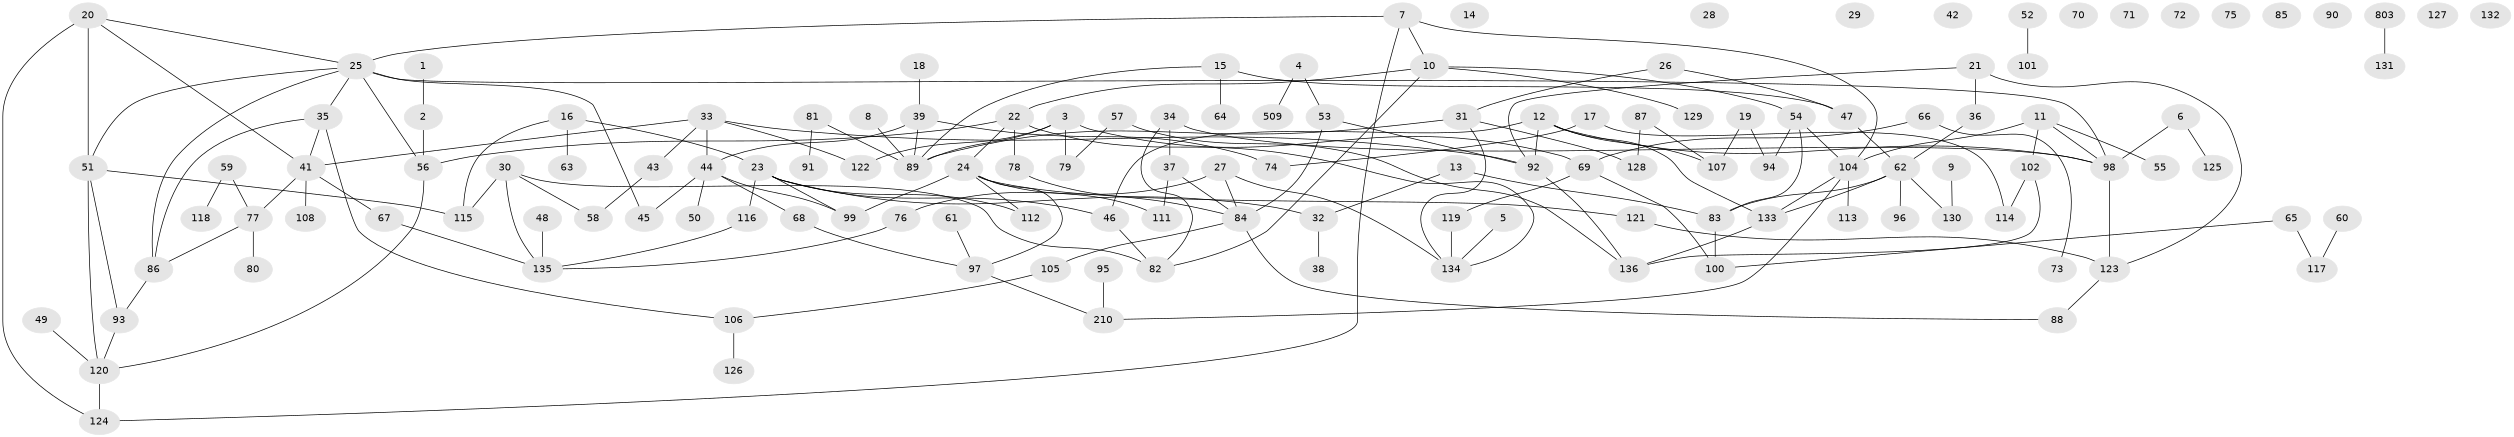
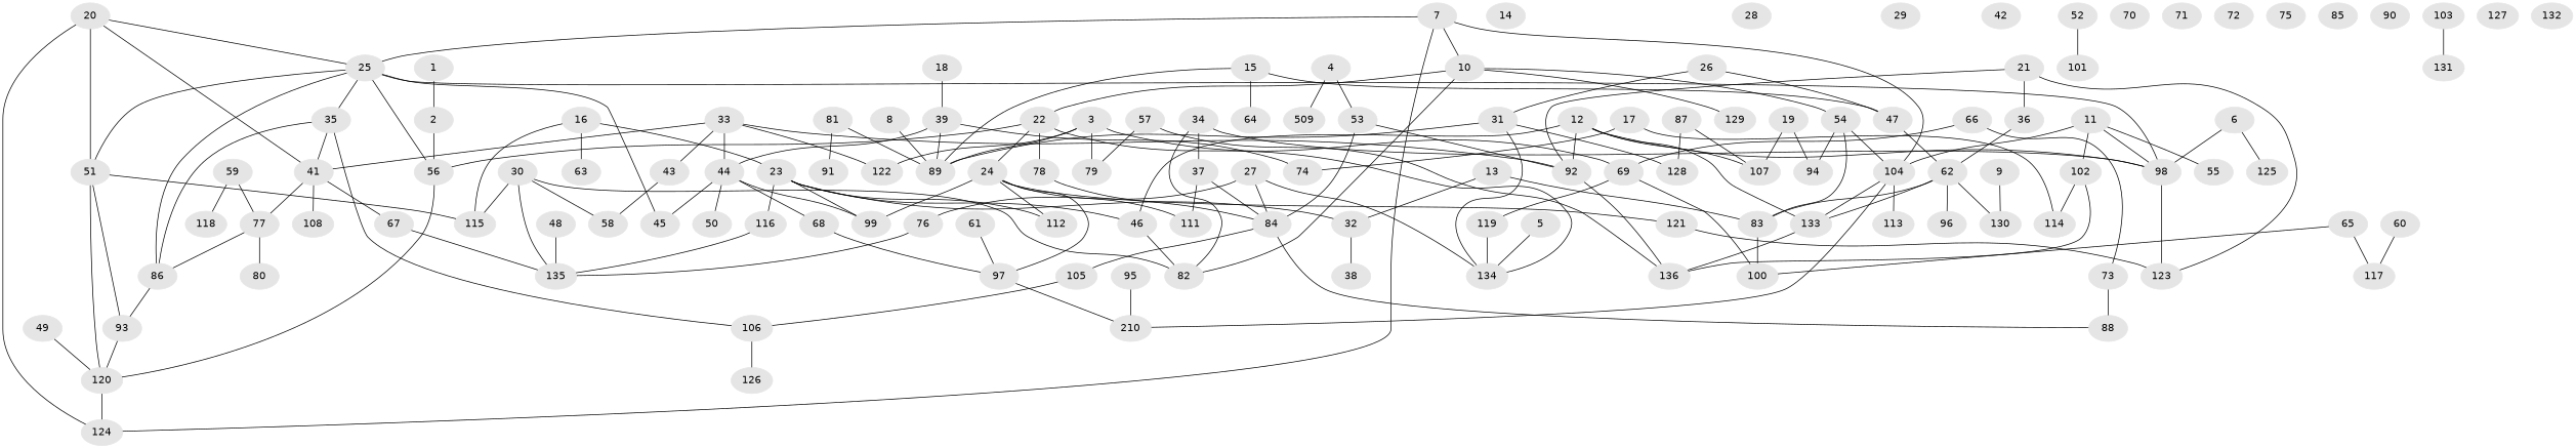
  graph {
    fontname="DejaVu Sans"
    node [color=gray90 fontname="DejaVu Sans" style=filled]
    edge [fontname="DejaVu Sans"]
    1
    2
    56
    120
    3
    69
    79
    89
    122
    100
    119
    4
    53
    n14 [label=509]
    92
    84
    5
    134
    6
    98
    125
    123
    7
    10
    25
    104
    124
    22
    54
    82
    129
    51
    35
    45
    86
    133
    113
    n38 [label=210]
    8
    9
    130
    24
    78
    83
    94
    11
    55
    102
    114
    136
    12
    46
    107
    13
    32
    38
    14
    15
    47
    64
    62
    16
    23
    63
    115
    99
    112
    116
    17
    74
    18
    39
    44
    19
    20
    41
    67
    77
    108
    93
    21
    36
    97
    111
    121
    135
    106
    26
    31
    128
    27
    76
    88
    105
    28
    29
    30
    58
    33
    43
    50
    68
    34
    37
    126
    96
    80
    42
    48
    49
    52
    101
    57
    59
    118
    60
    117
    61
    65
    66
    73
    70
    71
    72
    75
    81
    91
    85
    87
    90
    95
-   103 [label=803]
+   103
    131
    127
    132
    1 -- 2
    2 -- 56
    56 -- 120
    120 -- 124
    3 -- 69
    3 -- 79
    3 -- 89
    3 -- 122
    69 -- 100
    69 -- 119
    119 -- 134
    4 -- 53
    4 -- n14
    53 -- 92
    53 -- 84
    92 -- 136
    84 -- 88
    84 -- 105
    5 -- 134
    6 -- 98
    6 -- 125
    98 -- 123
    7 -- 10
    7 -- 25
    7 -- 104
    7 -- 124
    10 -- 22
    10 -- 54
    10 -- 82
    10 -- 129
    25 -- 56
    25 -- 98
    25 -- 51
    25 -- 35
    25 -- 45
    25 -- 86
    104 -- 133
    104 -- 113
    104 -- n38
    22 -- 56
    22 -- 134
    22 -- 24
    22 -- 78
    54 -- 104
    54 -- 83
    54 -- 94
    51 -- 120
    51 -- 115
    51 -- 93
    35 -- 86
    35 -- 41
    35 -- 106
    86 -- 93
    133 -- 136
    8 -- 89
    9 -- 130
    24 -- 99
    24 -- 112
    24 -- 97
    24 -- 111
    24 -- 121
    78 -- 84
    83 -- 100
    11 -- 98
    11 -- 104
    11 -- 55
    11 -- 102
    102 -- 114
    102 -- 136
    12 -- 92
    12 -- 98
    12 -- 133
    12 -- 46
    12 -- 107
    46 -- 82
    13 -- 83
    13 -- 32
    32 -- 38
    15 -- 89
    15 -- 47
    15 -- 64
    47 -- 62
    62 -- 133
    62 -- 130
    62 -- 83
    62 -- 96
    16 -- 23
    16 -- 63
    16 -- 115
    23 -- 46
    23 -- 32
    23 -- 99
    23 -- 112
    23 -- 116
    116 -- 135
    17 -- 114
    17 -- 74
    18 -- 39
    39 -- 89
    39 -- 74
    39 -- 44
    44 -- 45
    44 -- 99
    44 -- 50
    44 -- 68
    19 -- 94
    19 -- 107
    20 -- 25
    20 -- 124
    20 -- 51
    20 -- 41
    41 -- 67
    41 -- 77
    41 -- 108
    67 -- 135
    77 -- 86
    77 -- 80
    93 -- 120
    21 -- 92
    21 -- 123
    21 -- 36
    36 -- 62
    97 -- n38
    121 -- 123
    106 -- 126
    26 -- 47
    26 -- 31
    31 -- 89
    31 -- 134
    31 -- 128
    27 -- 84
    27 -- 134
    27 -- 76
    76 -- 135
    105 -- 106
    30 -- 82
    30 -- 115
    30 -- 135
    30 -- 58
    33 -- 122
    33 -- 92
    33 -- 44
    33 -- 41
    33 -- 43
    43 -- 58
    68 -- 97
    34 -- 98
    34 -- 82
    34 -- 37
    37 -- 84
    37 -- 111
    48 -- 135
    49 -- 120
    52 -- 101
    57 -- 79
    57 -- 136
    59 -- 77
    59 -- 118
    60 -- 117
    61 -- 97
    65 -- 100
    65 -- 117
    66 -- 69
    66 -- 73
-   123 -- 88
+   73 -- 88
    81 -- 89
    81 -- 91
    87 -- 107
    87 -- 128
    95 -- n38
    103 -- 131
  }
